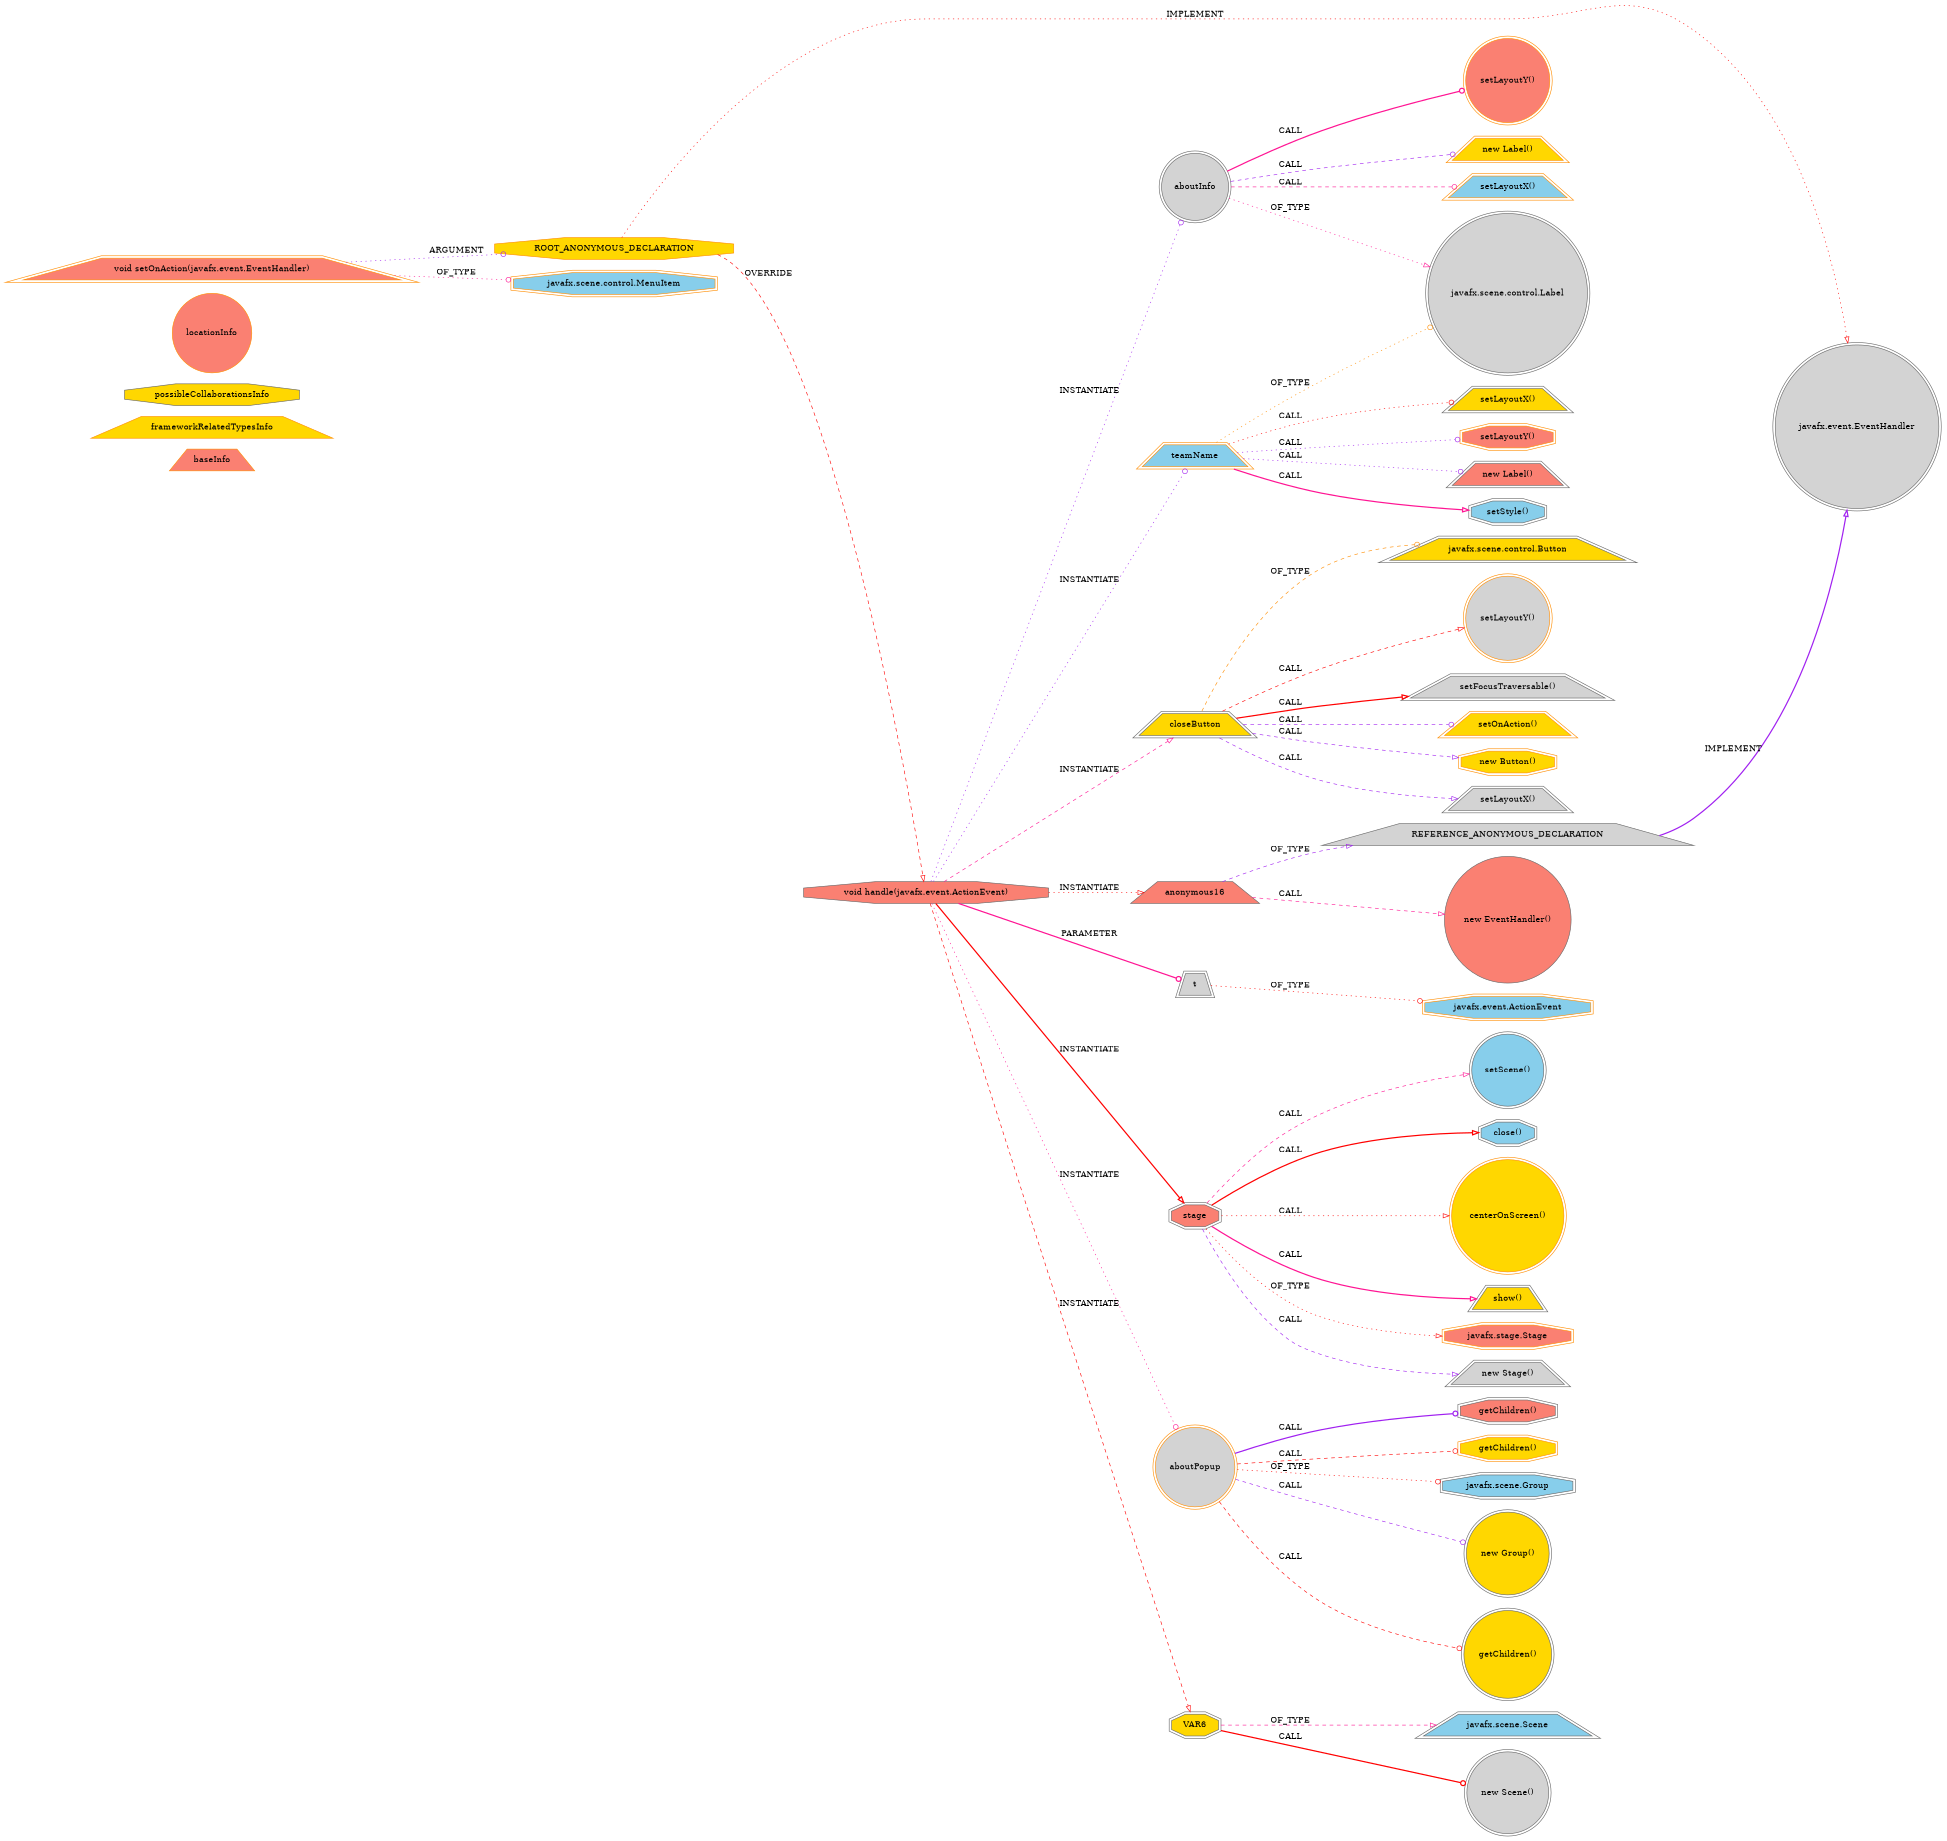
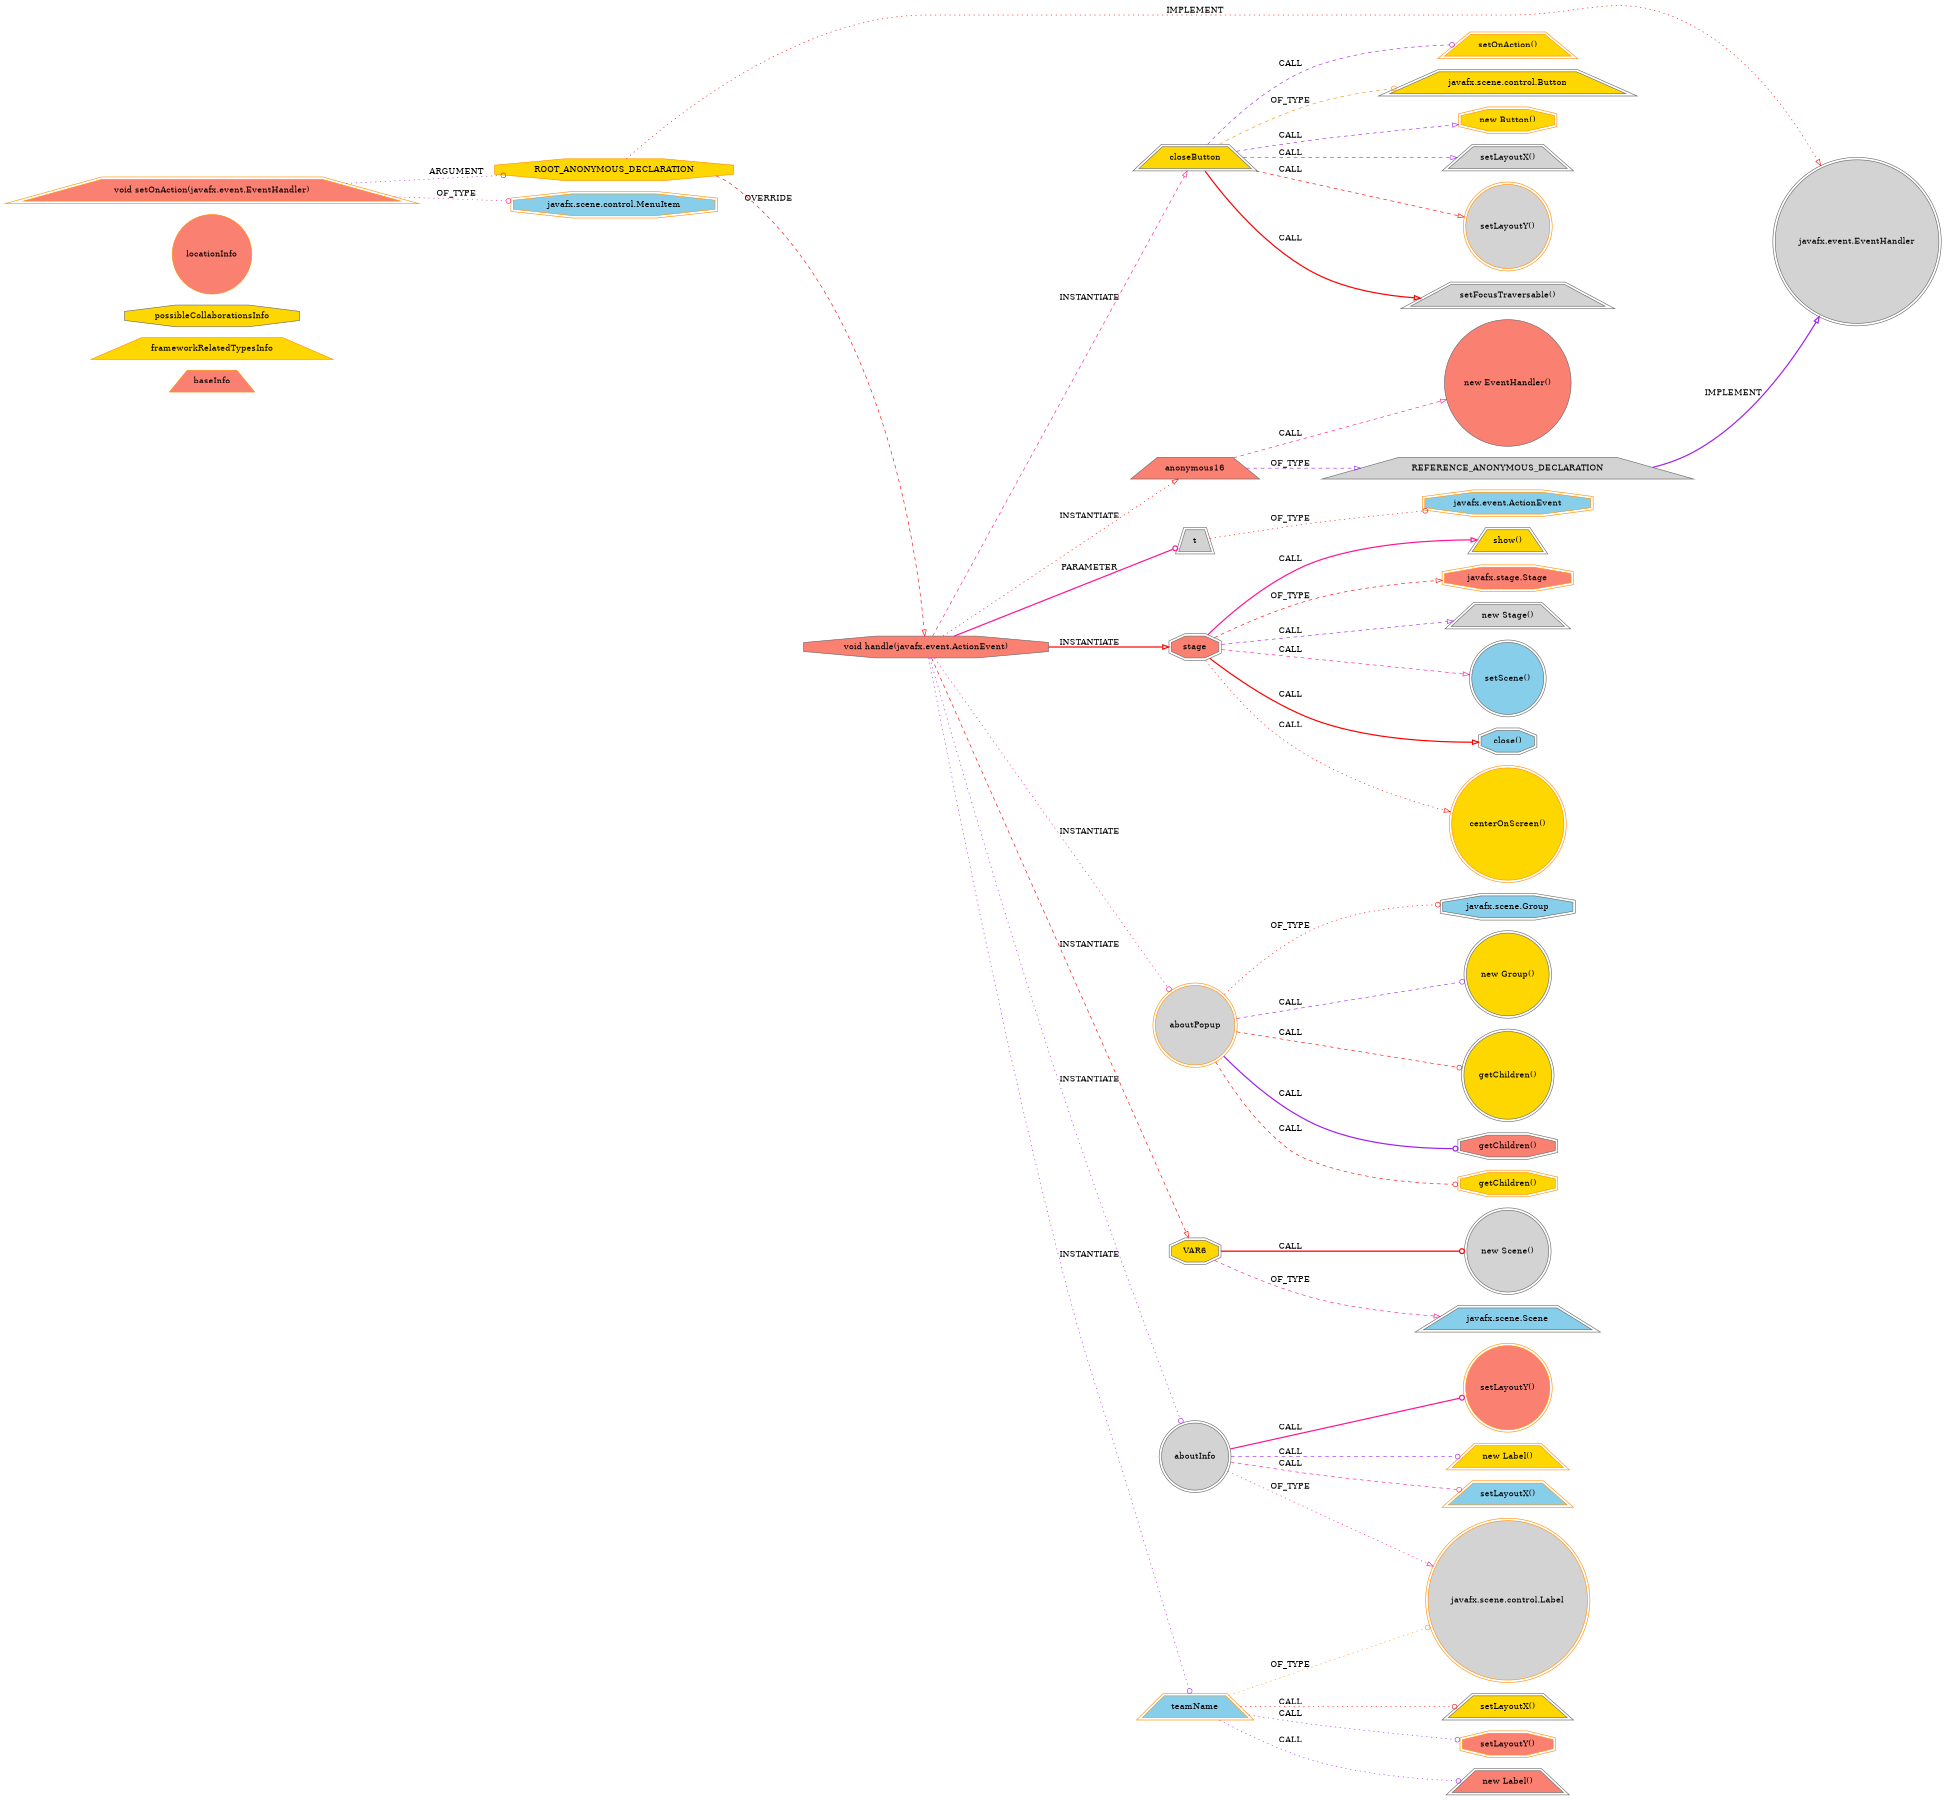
  digraph {
    rankdir=LR
    node [color=gray40 fillcolor=gold shape=trapezium style=filled isFrameworkType=true vertexType=INSIDE_CALL peripheries=2]
    edge [arrowhead=onormal color=red style=dashed]
    baseInfo [category=extension_graph color=darkorange fillcolor=salmon graphId=3335 isAnonymous=true possibleRelation=true isFrameworkType="" vertexType="" peripheries=""]
    frameworkRelatedTypesInfo [0="javafx.event.EventHandler" color=darkorange isFrameworkType="" vertexType="" peripheries=""]
    possibleCollaborationsInfo [0="3335~OVERRIDING_METHOD_DECLARATION-INSTANTIATION-~javafx.event.EventHandler ~javafx.event.EventHandler ~true~true" shape=octagon isFrameworkType="" vertexType="" peripheries=""]
    locationInfo [color=darkorange contextSignature="void intializeMenuBar()" filePath="/joelburget-miftiwac/miftiwac-master/src/Dynamic_page.java" fillcolor=salmon graphId=3335 projectName="joelburget-miftiwac" shape=circle isFrameworkType="" vertexType="" peripheries=""]
    n5 [color=darkorange isFrameworkType=false label=ROOT_ANONYMOUS_DECLARATION shape=octagon vertexType=ROOT_ANONYMOUS_DECLARATION peripheries=""]
    n6 [fillcolor=lightgrey label="javafx.event.EventHandler" shape=circle vertexType=FRAMEWORK_INTERFACE_TYPE]
    n7 [fillcolor=salmon isFrameworkType=false label="void handle(javafx.event.ActionEvent)" shape=octagon vertexType=OVERRIDING_METHOD_DECLARATION peripheries=""]
    n8 [fillcolor=lightgrey label=t vertexType=PARAMETER_DECLARATION]
    n9 [fillcolor=salmon label=stage shape=octagon vertexType=VARIABLE_EXPRESION]
    n10 [color=darkorange fillcolor=lightgrey label=aboutPopup shape=circle vertexType=VARIABLE_EXPRESION]
    n11 [label=VAR6 shape=octagon vertexType=VARIABLE_EXPRESION]
    n12 [color=darkorange fillcolor=skyblue label=teamName vertexType=VARIABLE_EXPRESION]
    n13 [fillcolor=lightgrey label=aboutInfo shape=circle vertexType=VARIABLE_EXPRESION]
    n14 [label=closeButton vertexType=VARIABLE_EXPRESION]
    n15 [fillcolor=salmon isFrameworkType=false label=anonymous16 vertexType=VARIABLE_EXPRESION peripheries=""]
    n16 [color=darkorange fillcolor=salmon label="void setOnAction(javafx.event.EventHandler)" vertexType=OUTSIDE_CALL]
    n17 [color=darkorange fillcolor=skyblue label="javafx.scene.control.MenuItem" shape=octagon vertexType=FRAMEWORK_CLASS_TYPE]
    n18 [color=darkorange fillcolor=skyblue label="javafx.event.ActionEvent" shape=octagon vertexType=FRAMEWORK_CLASS_TYPE]
    n19 [color=darkorange fillcolor=salmon label="javafx.stage.Stage" shape=octagon vertexType=FRAMEWORK_CLASS_TYPE]
    n20 [fillcolor=lightgrey label="new Stage()" vertexType=CONSTRUCTOR_CALL]
    n21 [fillcolor=skyblue label="setScene()" shape=circle]
    n22 [fillcolor=skyblue label="close()" shape=octagon]
    n23 [color=darkorange label="centerOnScreen()" shape=circle]
    n24 [label="show()"]
    n25 [fillcolor=skyblue label="javafx.scene.Group" shape=octagon vertexType=FRAMEWORK_CLASS_TYPE]
    n26 [label="new Group()" shape=circle vertexType=CONSTRUCTOR_CALL]
    n27 [label="getChildren()" shape=circle]
    n28 [fillcolor=salmon label="getChildren()" shape=octagon]
    n29 [color=darkorange label="getChildren()" shape=octagon]
    n30 [fillcolor=skyblue label="javafx.scene.Scene" vertexType=FRAMEWORK_CLASS_TYPE]
    n31 [fillcolor=lightgrey label="new Scene()" shape=circle vertexType=CONSTRUCTOR_CALL]
-   n32 [fillcolor=lightgrey label="javafx.scene.control.Label" shape=circle vertexType=FRAMEWORK_CLASS_TYPE]
+   n32 [color=darkorange fillcolor=lightgrey label="javafx.scene.control.Label" shape=circle vertexType=FRAMEWORK_CLASS_TYPE]
    n33 [fillcolor=salmon label="new Label()" vertexType=CONSTRUCTOR_CALL]
-   n34 [fillcolor=skyblue label="setStyle()" shape=octagon]
    n35 [label="setLayoutX()"]
    n36 [color=darkorange fillcolor=salmon label="setLayoutY()" shape=octagon]
    n37 [color=darkorange label="new Label()" vertexType=CONSTRUCTOR_CALL]
    n38 [color=darkorange fillcolor=skyblue label="setLayoutX()"]
    n39 [color=darkorange fillcolor=salmon label="setLayoutY()" shape=circle]
    n40 [label="javafx.scene.control.Button" vertexType=FRAMEWORK_CLASS_TYPE]
    n41 [color=darkorange label="new Button()" shape=octagon vertexType=CONSTRUCTOR_CALL]
    n42 [fillcolor=lightgrey label="setLayoutX()"]
    n43 [color=darkorange fillcolor=lightgrey label="setLayoutY()" shape=circle]
    n44 [fillcolor=lightgrey label="setFocusTraversable()"]
    n45 [color=darkorange label="setOnAction()"]
    n46 [fillcolor=lightgrey isFrameworkType=false label=REFERENCE_ANONYMOUS_DECLARATION vertexType=REFERENCE_ANONYMOUS_DECLARATION peripheries=""]
    n47 [fillcolor=salmon isFrameworkType=false label="new EventHandler()" shape=circle vertexType=CONSTRUCTOR_CALL peripheries=""]
    n5 -> n6 [label=IMPLEMENT style=dotted]
    n5 -> n7 [label=OVERRIDE]
    n7 -> n8 [arrowhead=odot color=deeppink label=PARAMETER style=bold]
    n7 -> n9 [label=INSTANTIATE style=bold]
    n7 -> n10 [arrowhead=odot color=deeppink label=INSTANTIATE style=dotted]
    n7 -> n11 [label=INSTANTIATE]
    n7 -> n12 [arrowhead=odot color=purple label=INSTANTIATE style=dotted]
    n7 -> n13 [arrowhead=odot color=purple label=INSTANTIATE style=dotted]
    n7 -> n14 [color=deeppink label=INSTANTIATE]
    n7 -> n15 [label=INSTANTIATE style=dotted]
    n8 -> n18 [arrowhead=odot label=OF_TYPE style=dotted]
-   n9 -> n19 [label=OF_TYPE style=dotted]
+   n9 -> n19 [label=OF_TYPE]
    n9 -> n20 [color=purple label=CALL]
    n9 -> n21 [color=deeppink label=CALL]
    n9 -> n22 [label=CALL style=bold]
    n9 -> n23 [label=CALL style=dotted]
    n9 -> n24 [color=deeppink label=CALL style=bold]
    n10 -> n25 [arrowhead=odot label=OF_TYPE style=dotted]
    n10 -> n26 [arrowhead=odot color=purple label=CALL]
    n10 -> n27 [arrowhead=odot label=CALL]
    n10 -> n28 [arrowhead=odot color=purple label=CALL style=bold]
    n10 -> n29 [arrowhead=odot label=CALL]
    n11 -> n30 [color=deeppink label=OF_TYPE]
    n11 -> n31 [arrowhead=odot label=CALL style=bold]
    n12 -> n32 [arrowhead=odot color=darkorange label=OF_TYPE style=dotted]
    n12 -> n33 [arrowhead=odot color=purple label=CALL style=dotted]
-   n12 -> n34 [color=deeppink label=CALL style=bold]
    n12 -> n35 [arrowhead=odot label=CALL style=dotted]
    n12 -> n36 [arrowhead=odot color=purple label=CALL style=dotted]
    n13 -> n32 [color=deeppink label=OF_TYPE style=dotted]
    n13 -> n37 [arrowhead=odot color=purple label=CALL]
    n13 -> n38 [arrowhead=odot color=deeppink label=CALL]
    n13 -> n39 [arrowhead=odot color=deeppink label=CALL style=bold]
    n14 -> n40 [arrowhead=odot color=darkorange label=OF_TYPE]
    n14 -> n41 [color=purple label=CALL]
    n14 -> n42 [color=purple label=CALL]
    n14 -> n43 [label=CALL]
    n14 -> n44 [label=CALL style=bold]
    n14 -> n45 [arrowhead=odot color=purple label=CALL]
    n15 -> n46 [color=purple label=OF_TYPE]
    n15 -> n47 [color=deeppink label=CALL]
    n16 -> n5 [arrowhead=odot color=purple label=ARGUMENT style=dotted]
    n16 -> n17 [arrowhead=odot color=deeppink label=OF_TYPE style=dotted]
    n46 -> n6 [color=purple label=IMPLEMENT style=bold]
  }
